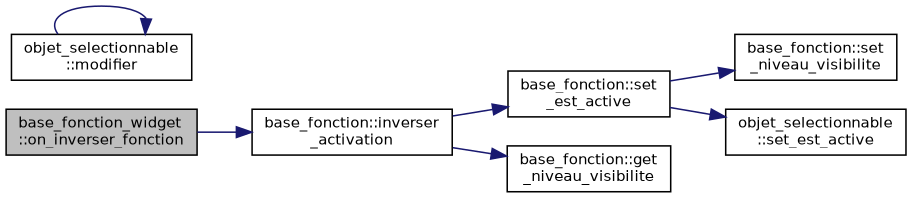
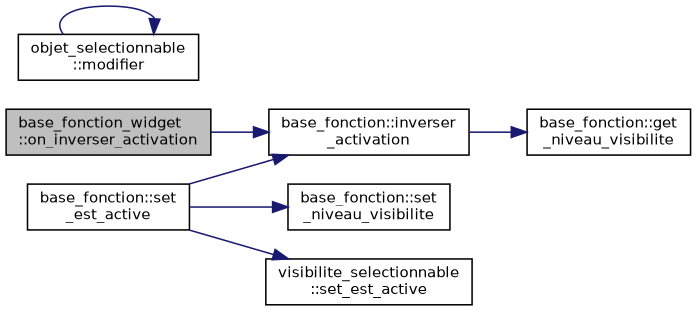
  digraph {
    rankdir=LR
    node [color=black fillcolor=white fontname=Helvetica fontsize=10 shape=record style=filled]
    edge [color=midnightblue fontname=Helvetica fontsize=10 labelfontname=Helvetica labelfontsize=10 style=solid]
-   n1 [fillcolor=grey75 fontcolor=black height=0.2 label="base_fonction_widget\l::on_inverser_fonction" width=0.4]
+   n1 [fillcolor=grey75 fontcolor=black height=0.2 label="base_fonction_widget\l::on_inverser_activation" width=0.4]
    n2 [height=0.2 label="base_fonction::inverser\l_activation" width=0.4]
    n3 [height=0.2 label="base_fonction::set\l_est_active" width=0.4]
    n4 [height=0.2 label="base_fonction::get\l_niveau_visibilite" width=0.4]
    n5 [height=0.2 label="base_fonction::set\l_niveau_visibilite" width=0.4]
-   n6 [height=0.2 label="objet_selectionnable\l::set_est_active" width=0.4]
+   n6 [height=0.2 label="visibilite_selectionnable\l::set_est_active" width=0.4]
    n7 [height=0.2 label="objet_selectionnable\l::modifier" width=0.4]
    n1 -> n2
-   n2 -> n3
+   n3 -> n2
    n2 -> n4
    n3 -> n5
    n3 -> n6
    n7 -> n7
  }
